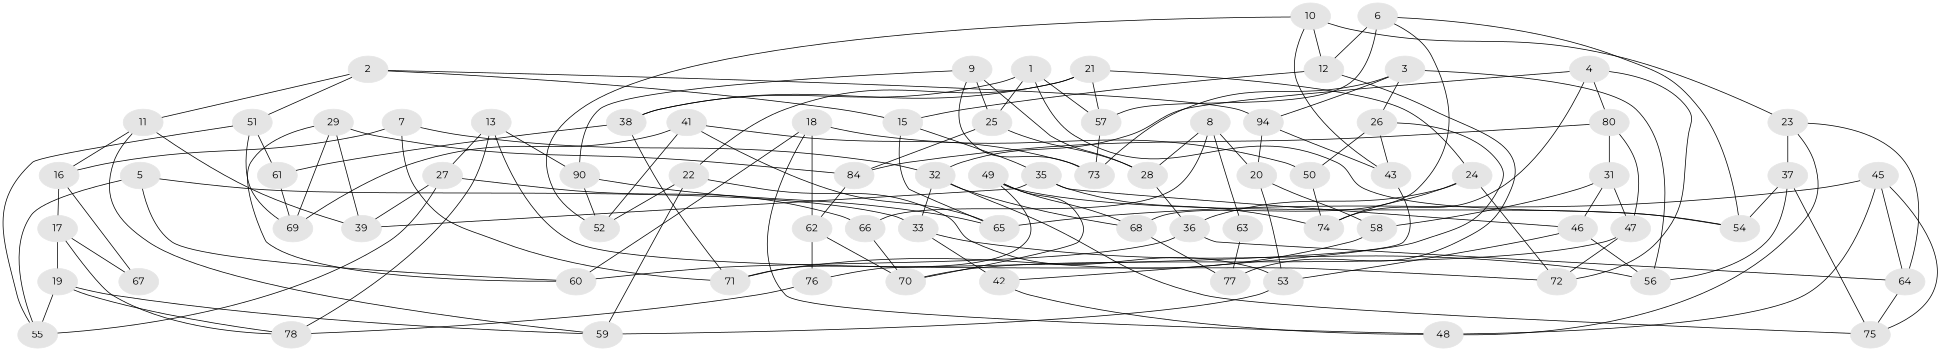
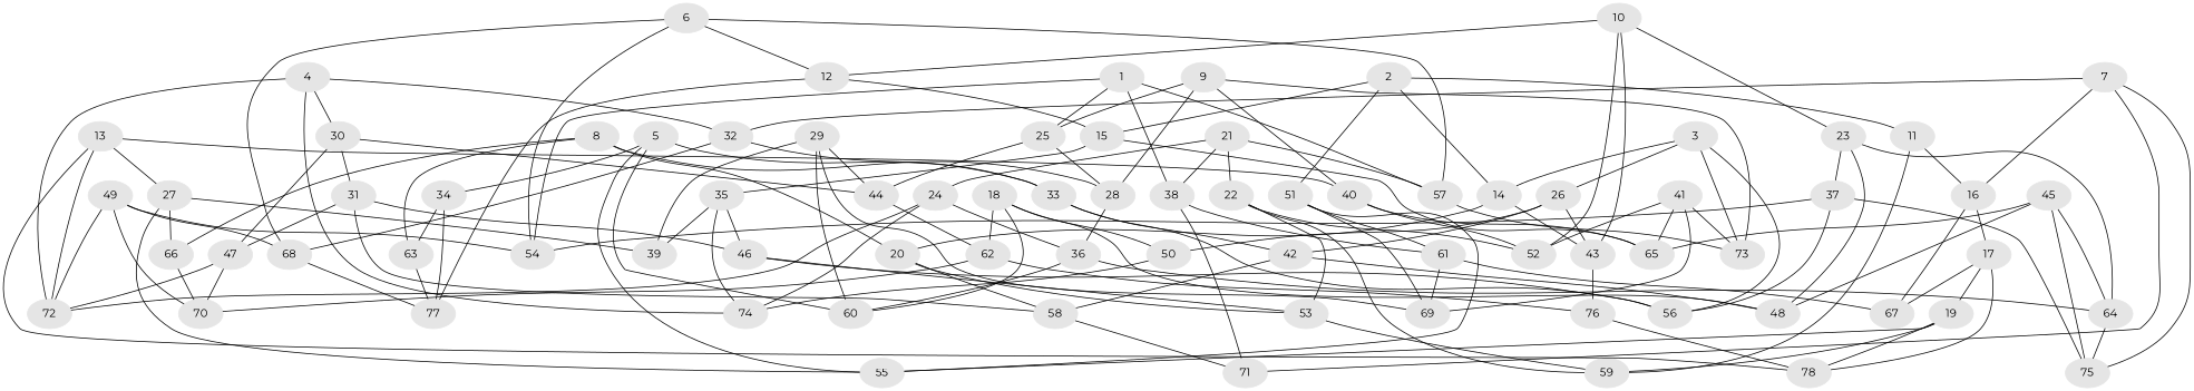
  graph {
    fontname=Montserrat
    node [color=gray90 fontname=Montserrat style=filled]
    edge [fontname=Montserrat]
    1
    25
    38
    54
    57
    28
-   44 [label=84]
+   44
    71
    61
    73
    2
    11
-   14 [label=94]
+   14
    15
    51
    16
    39
    59
    20
    43
    35
    65
    55
    69
    3
    26
    56
    50
    42
    4
-   30 [label=80]
+   30
    32
    72
    74
    31
    47
    33
    68
    5
+   34
    60
    63
    77
    6
    12
    7
    75
    17
    67
    8
    66
    53
    58
    36
    70
    9
-   40 [label=90]
+   40
    52
    10
    23
    48
    37
    64
    76
    13
    27
    78
    46
    19
    18
    62
    21
    22
    24
    29
    41
    45
    49
    1 -- 25
    1 -- 38
    1 -- 54
    1 -- 57
    25 -- 28
    25 -- 44
    38 -- 71
    38 -- 61
    57 -- 73
    28 -- 36
    44 -- 62
    61 -- 69
+   61 -- 67
    2 -- 11
    2 -- 14
    2 -- 15
    2 -- 51
    11 -- 16
-   11 -- 39
    11 -- 59
    14 -- 20
    14 -- 43
    15 -- 35
    15 -- 65
    51 -- 61
    51 -- 55
    51 -- 69
    16 -- 17
    16 -- 67
    20 -- 53
    20 -- 58
    43 -- 76
    35 -- 39
    35 -- 74
    35 -- 46
    3 -- 73
    3 -- 14
    3 -- 26
    3 -- 56
    26 -- 43
    26 -- 50
    26 -- 42
    50 -- 74
+   42 -- 58
    42 -- 48
    4 -- 30
    4 -- 32
    4 -- 72
    4 -- 74
    30 -- 44
    30 -- 31
    30 -- 47
    32 -- 33
    32 -- 68
    31 -- 47
    31 -- 58
    31 -- 46
    47 -- 72
    47 -- 70
    33 -- 56
    33 -- 42
    68 -- 77
    5 -- 55
    5 -- 33
+   5 -- 34
    5 -- 60
+   34 -- 63
+   34 -- 77
    63 -- 77
    6 -- 54
    6 -- 57
    6 -- 68
    6 -- 12
    12 -- 15
    12 -- 77
    7 -- 71
    7 -- 16
    7 -- 32
-   32 -- 75
+   7 -- 75
    17 -- 67
    17 -- 78
    17 -- 19
    8 -- 28
    8 -- 20
    8 -- 63
    8 -- 66
    66 -- 70
    53 -- 59
    58 -- 71
    36 -- 60
    36 -- 64
    9 -- 25
    9 -- 28
    9 -- 73
    9 -- 40
    40 -- 65
    40 -- 52
    10 -- 43
    10 -- 12
    10 -- 52
    10 -- 23
    23 -- 48
    23 -- 37
    23 -- 64
    37 -- 54
    37 -- 56
    37 -- 75
    64 -- 75
    76 -- 78
    13 -- 72
    13 -- 40
    13 -- 27
    13 -- 78
    27 -- 39
    27 -- 55
    27 -- 66
    46 -- 56
    46 -- 53
    19 -- 59
    19 -- 55
    19 -- 78
    18 -- 50
    18 -- 60
    18 -- 48
    18 -- 62
    62 -- 70
    62 -- 76
    21 -- 38
    21 -- 57
    21 -- 22
    21 -- 24
    22 -- 59
    22 -- 53
    22 -- 52
    24 -- 72
    24 -- 74
    24 -- 36
    29 -- 44
    29 -- 39
    29 -- 69
    29 -- 60
    41 -- 73
    41 -- 65
    41 -- 69
    41 -- 52
    45 -- 65
    45 -- 75
    45 -- 48
    45 -- 64
    49 -- 54
-   49 -- 71
+   49 -- 72
    49 -- 68
    49 -- 70
  }
